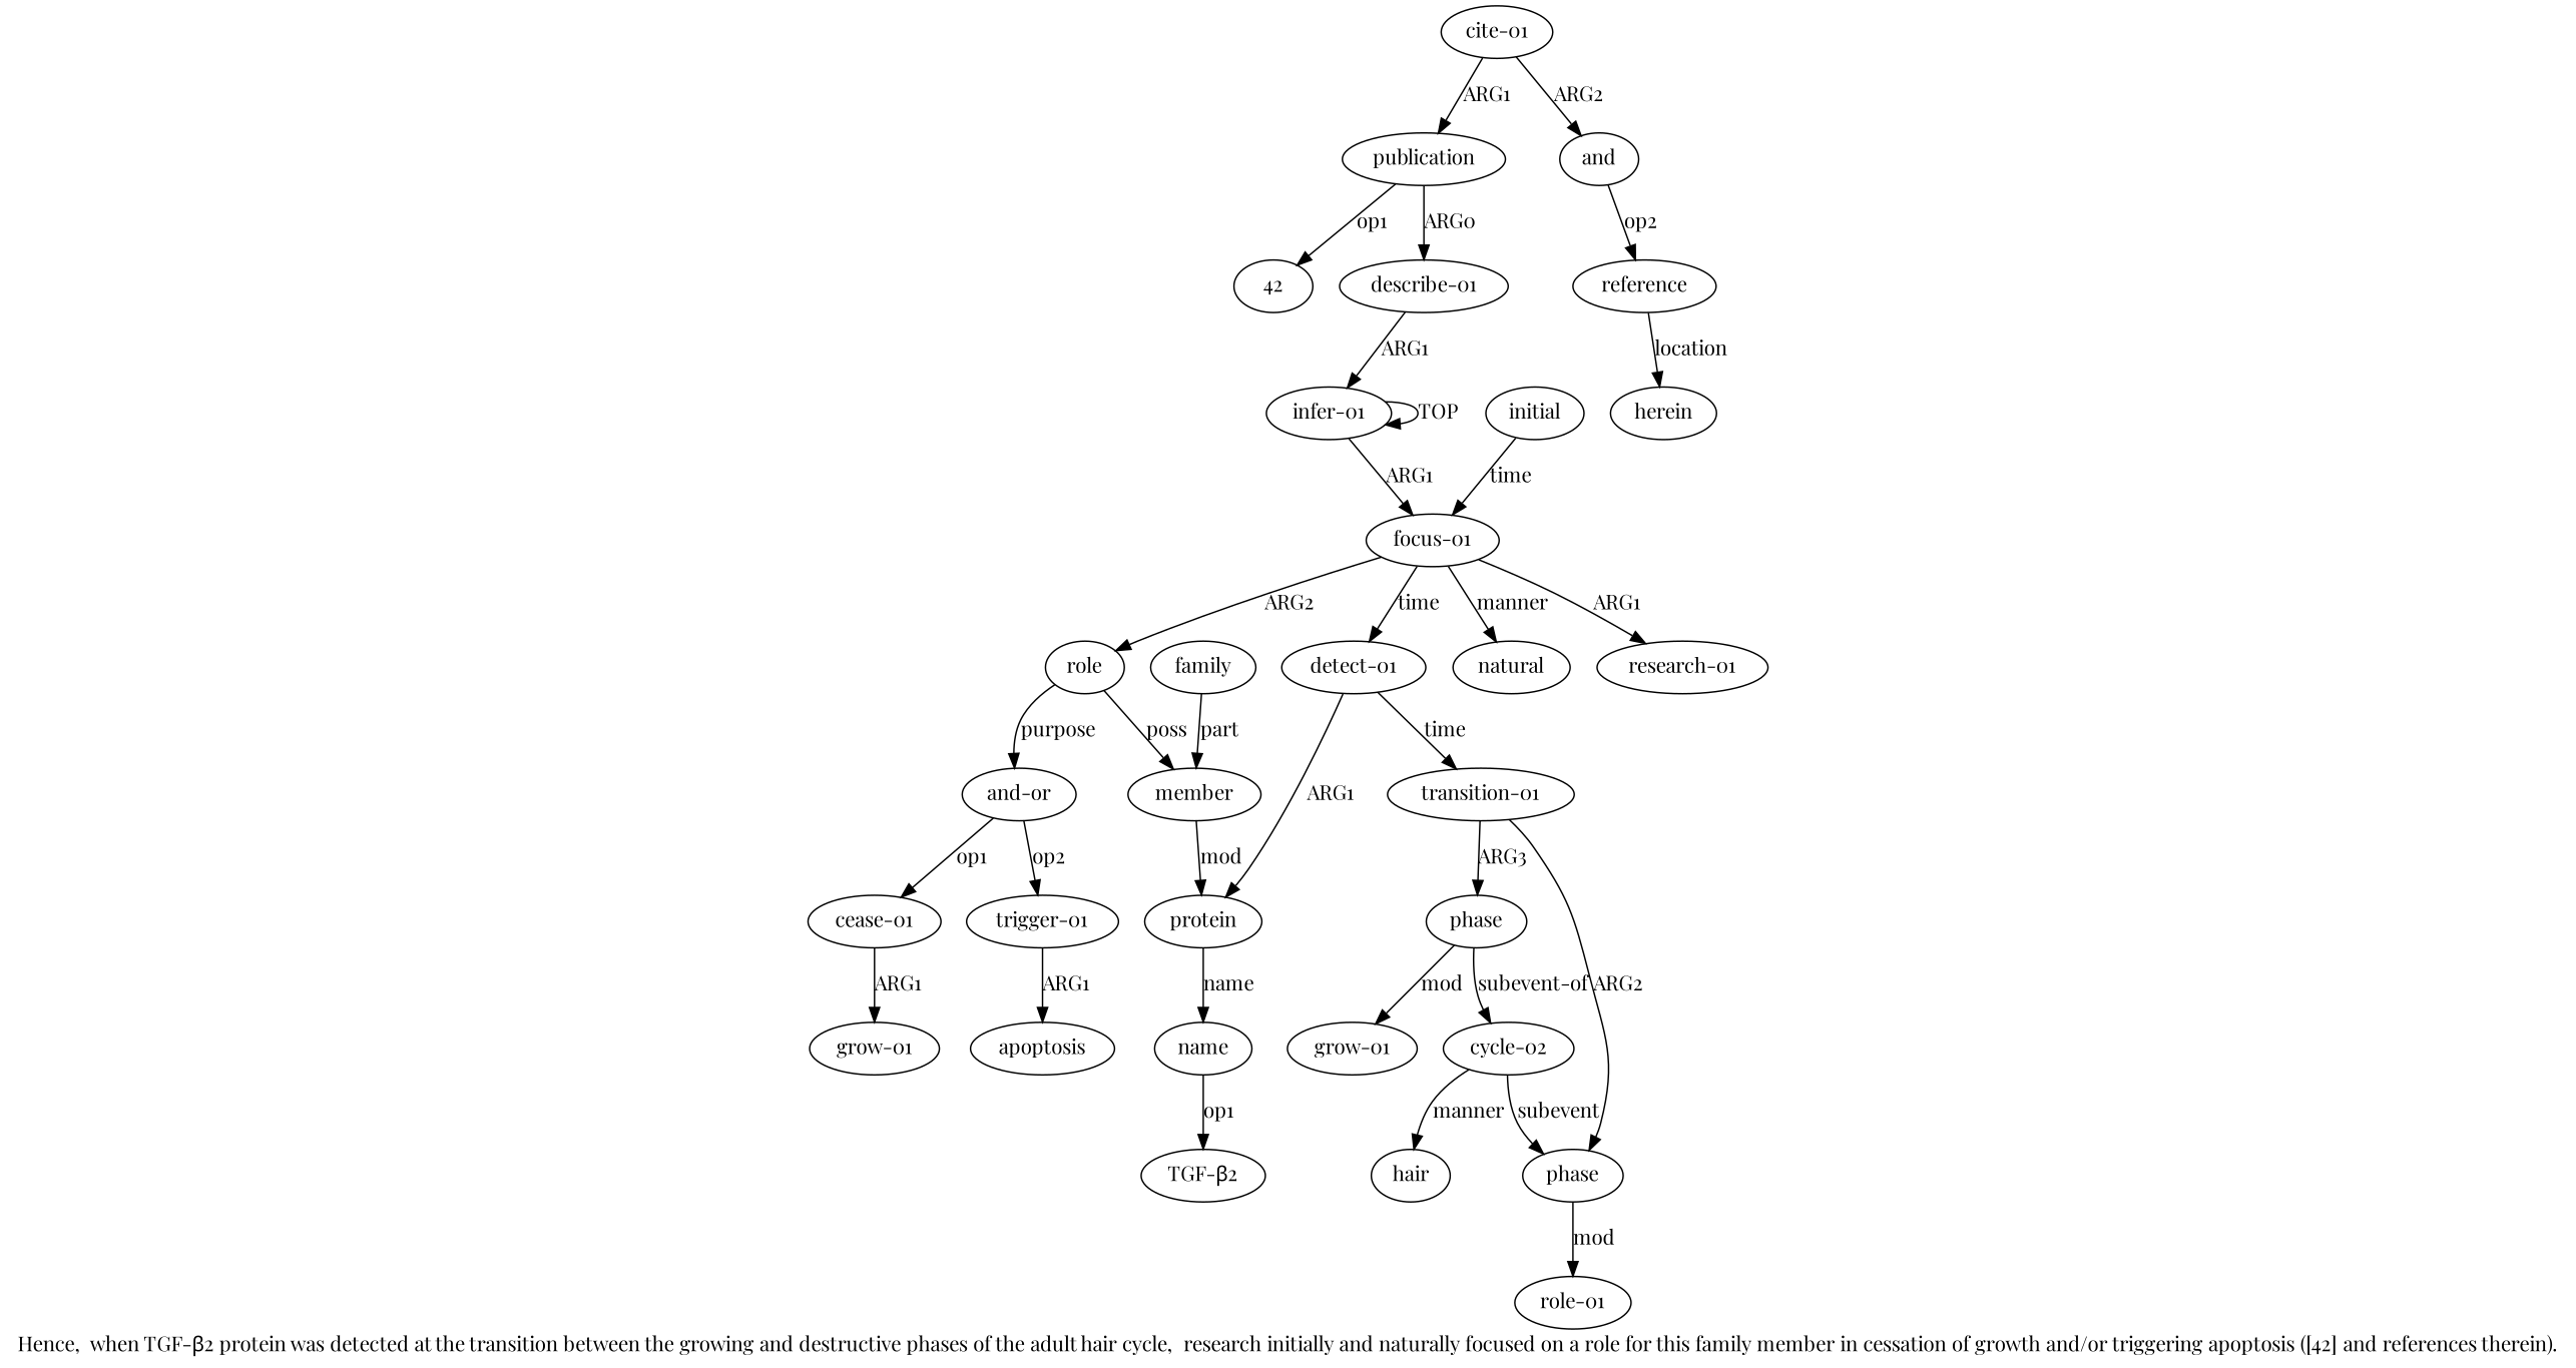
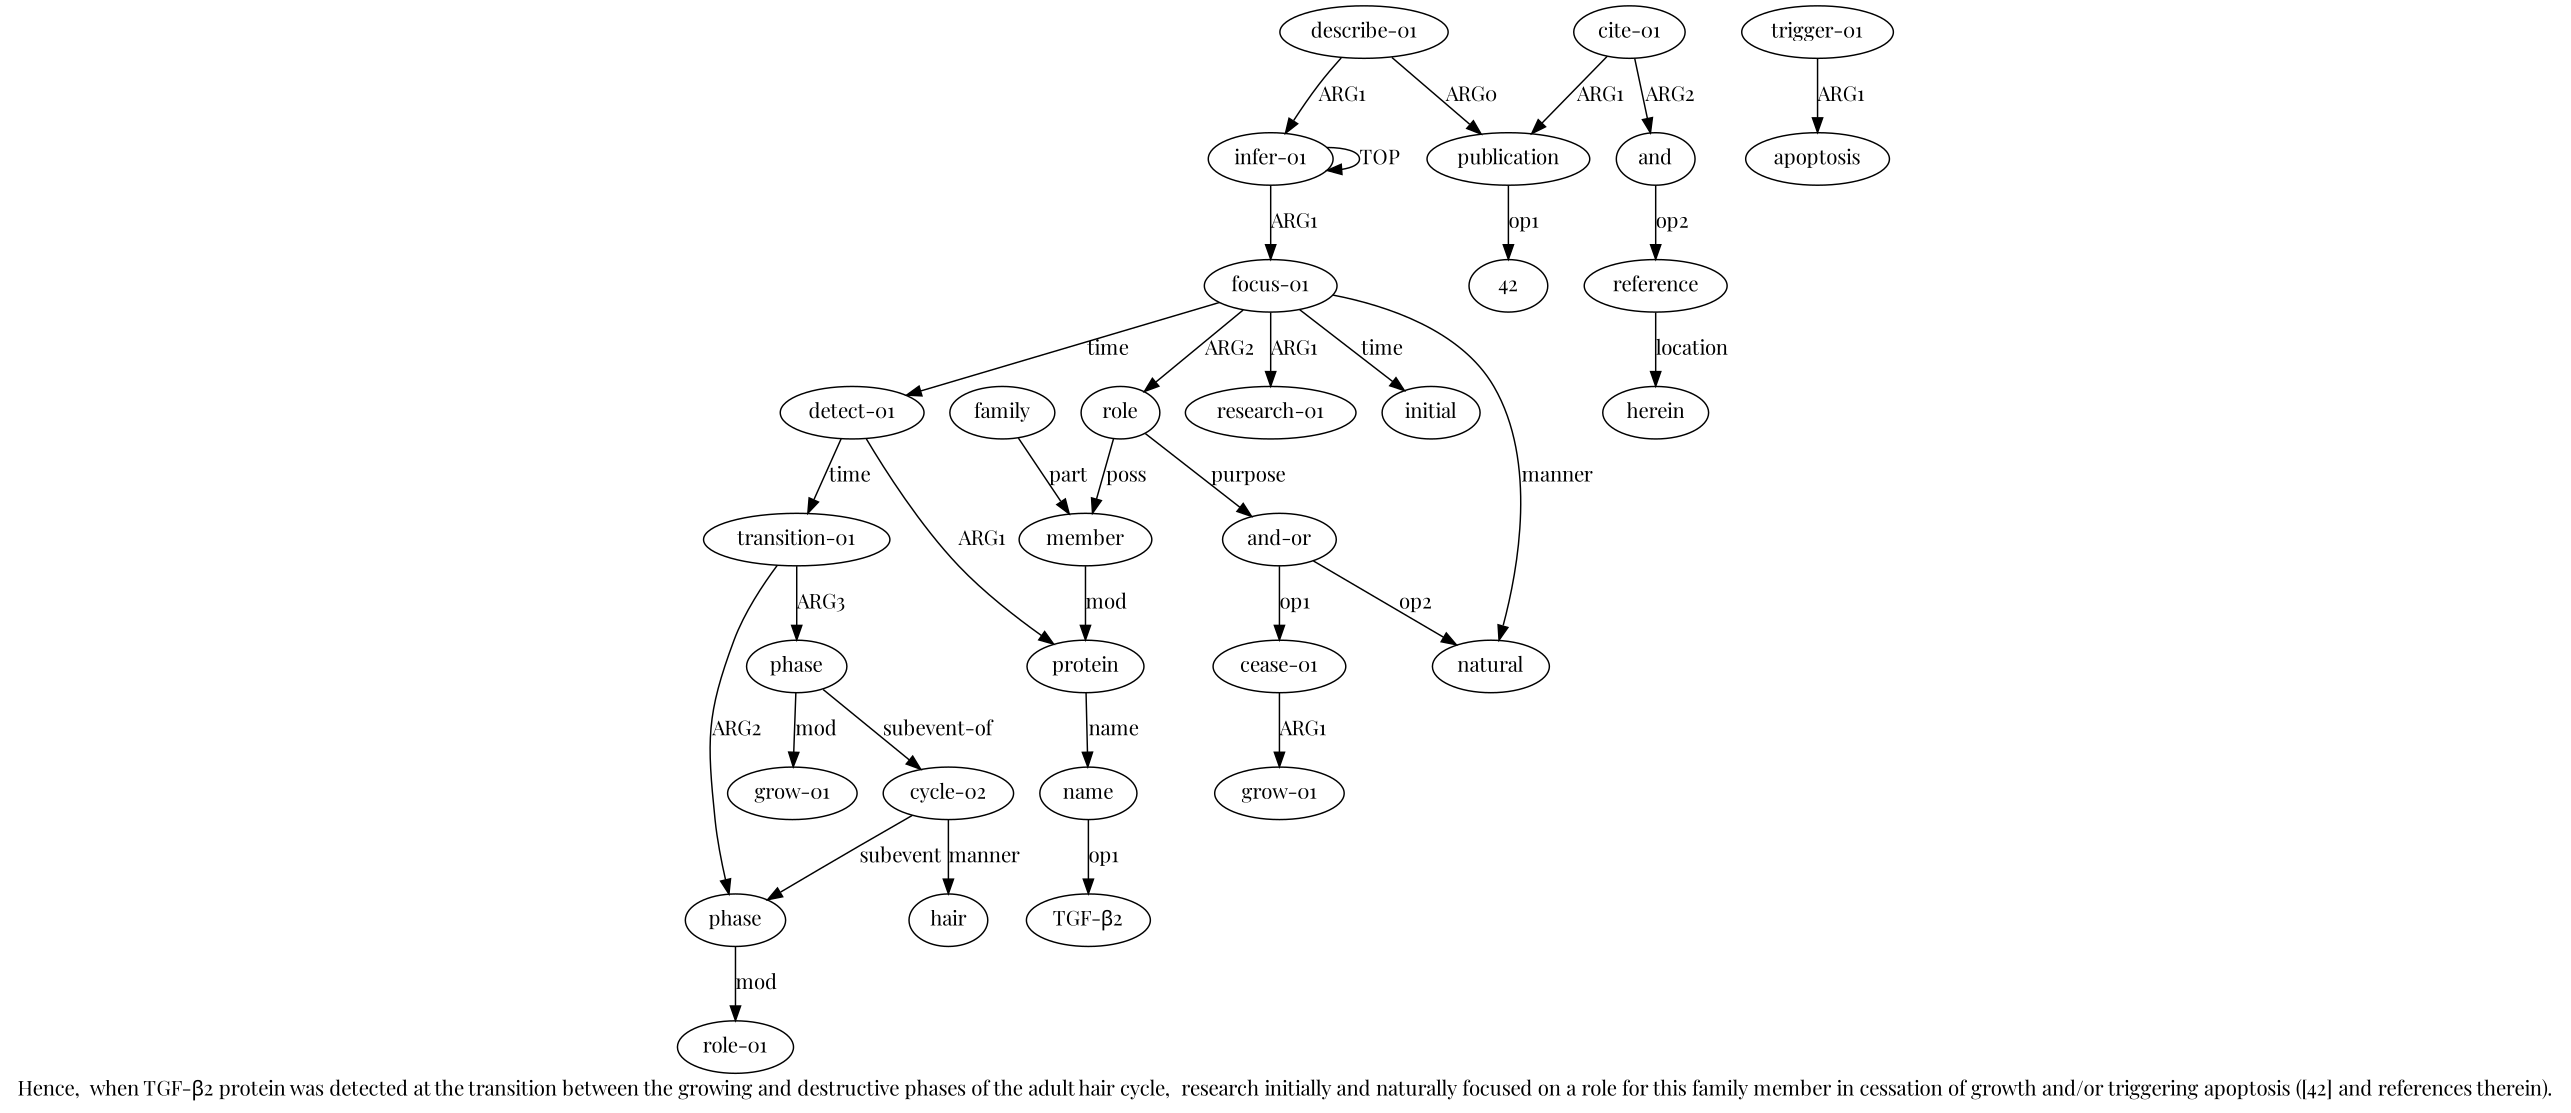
  digraph {
    fontname="Playfair Display"
    label="Hence,  when TGF-β2 protein was detected at the transition between the growing and destructive phases of the adult hair cycle,  research initially and naturally focused on a role for this family member in cessation of growth and/or triggering apoptosis ([42] and references therein)."
    node [color=black fontname="Playfair Display" gold_ind=-1 gold_label=phase test_ind=-1 test_label=phase]
    edge [color=black fontname="Playfair Display" gold_label=ARG1 test_label=ARG1]
    n1 [gold_ind=20 gold_label=hair label=hair test_ind=20 test_label=hair]
    n2 [gold_ind=22 label=phase test_ind=22]
    n3 [gold_ind=23 gold_label="grow-01" label="grow-01" test_ind=23 test_label="grow-01"]
    n4 [gold_ind=19 gold_label="cycle-02" label="cycle-02" test_ind=19 test_label="cycle-02"]
    n5 [gold_ind=17 label=phase test_ind=17]
    n6 [gold_ind=18 gold_label="destroy-01" label="role-01" test_ind=18 test_label="destroy-01"]
    n7 [gold_ind=24 gold_label="describe-01" label="describe-01" test_ind=24 test_label="describe-01"]
    n8 [gold_ind=25 gold_label=publication label=publication test_ind=25 test_label=publication]
    n9 [gold_ind=0 gold_label="infer-01" label="infer-01" test_ind=0 test_label="infer-01"]
    n10 [gold_label=42 label=42 test_label=42]
    n11 [gold_ind=1 gold_label="focus-01" label="focus-01" test_ind=1 test_label="focus-01"]
    n12 [gold_ind=11 gold_label=initial label=initial test_ind=11 test_label=initial]
    n13 [gold_ind=13 gold_label="detect-01" label="detect-01" test_ind=13 test_label="detect-01"]
    n14 [gold_ind=12 gold_label=natural label=natural test_ind=12 test_label=natural]
    n15 [gold_ind=3 gold_label=role label=role test_ind=3 test_label=role]
    n16 [gold_ind=2 gold_label="research-01" label="research-01" test_ind=2 test_label="research-01"]
    n17 [gold_ind=26 gold_label="cite-01" label="cite-01" test_ind=26 test_label="cite-01"]
    n18 [gold_ind=27 gold_label=and label=and test_ind=27 test_label=and]
    n19 [gold_ind=28 gold_label=reference label=reference test_ind=28 test_label=reference]
    n20 [gold_ind=29 gold_label=herein label=herein test_ind=29 test_label=herein]
    n21 [gold_ind=15 gold_label=name label=name test_ind=15 test_label=name]
    n22 [gold_label="TGF-β2" label="TGF-β2" test_label="TGF-β2"]
    n23 [gold_ind=14 gold_label=protein label=protein test_ind=14 test_label=protein]
    n24 [gold_ind=16 gold_label="transition-01" label="transition-01" test_ind=16 test_label="transition-01"]
    n25 [gold_ind=10 gold_label=apoptosis label=apoptosis test_ind=10 test_label=apoptosis]
    n26 [gold_ind=4 gold_label=member label=member test_ind=4 test_label=member]
    n27 [gold_ind=6 gold_label="and-or" label="and-or" test_ind=6 test_label="and-or"]
    n28 [gold_ind=7 gold_label="cease-01" label="cease-01" test_ind=7 test_label="cease-01"]
    n29 [gold_ind=9 gold_label="trigger-01" label="trigger-01" test_ind=9 test_label="trigger-01"]
    n30 [gold_ind=8 gold_label="grow-01" label="grow-01" test_ind=8 test_label="grow-01"]
    n31 [gold_ind=5 gold_label=family label=family test_ind=5 test_label=family]
    n2 -> n3 [gold_label=mod label=mod test_label=mod]
    n2 -> n4 [gold_label="subevent-of" label="subevent-of" test_label="subevent-of"]
    n4 -> n1 [label=manner]
    n4 -> n5 [gold_label=subevent label=subevent test_label=subevent]
    n5 -> n6 [gold_label=mod label=mod test_label=mod]
-   n8 -> n7 [gold_label=ARG0 label=ARG0 test_label=ARG0]
+   n7 -> n8 [gold_label=ARG0 label=ARG0 test_label=ARG0]
    n7 -> n9 [label=ARG1]
    n8 -> n10 [gold_label=op1 label=op1 test_label=op1]
    n9 -> n9 [gold_label=TOP label=TOP test_label=TOP]
    n9 -> n11 [label=ARG1]
-   n12 -> n11 [gold_label=time label=time test_label=time]
+   n11 -> n12 [gold_label=time label=time test_label=time]
    n11 -> n13 [gold_label=time label=time test_label=time]
    n11 -> n14 [gold_label=manner label=manner test_label=manner]
    n11 -> n15 [gold_label=ARG2 label=ARG2 test_label=ARG2]
    n11 -> n16 [label=ARG1]
    n13 -> n23 [label=ARG1]
    n13 -> n24 [gold_label=time label=time test_label=time]
    n15 -> n26 [gold_label=poss label=poss test_label=poss]
    n15 -> n27 [gold_label=purpose label=purpose test_label=purpose]
    n17 -> n8 [label=ARG1]
    n17 -> n18 [gold_label=ARG2 label=ARG2 test_label=ARG2]
    n18 -> n19 [gold_label=op2 label=op2 test_label=op2]
    n19 -> n20 [gold_label=location label=location test_label=location]
    n21 -> n22 [gold_label=op1 label=op1 test_label=op1]
    n23 -> n21 [gold_label=name label=name test_label=name]
    n24 -> n2 [gold_label=ARG3 label=ARG3 test_label=ARG3]
    n24 -> n5 [gold_label=ARG2 label=ARG2 test_label=ARG2]
    n26 -> n23 [gold_label=mod label=mod test_label=mod]
    n27 -> n28 [gold_label=op1 label=op1 test_label=op1]
-   n27 -> n29 [gold_label=op2 label=op2 test_label=op2]
+   n27 -> n14 [gold_label=op2 label=op2 test_label=op2]
    n28 -> n30 [label=ARG1]
    n29 -> n25 [label=ARG1]
    n31 -> n26 [gold_label=part label=part test_label=part]
  }
